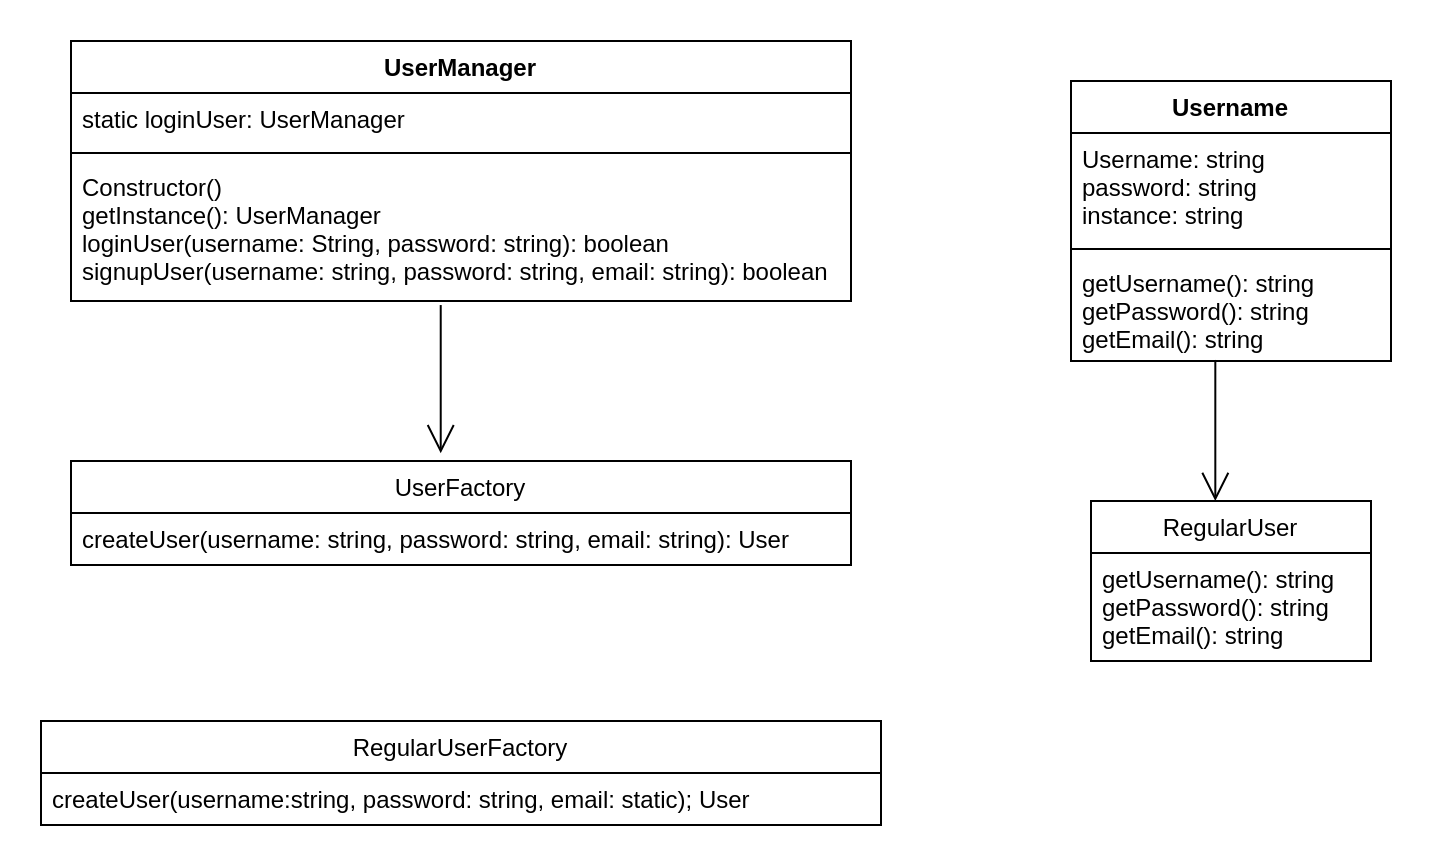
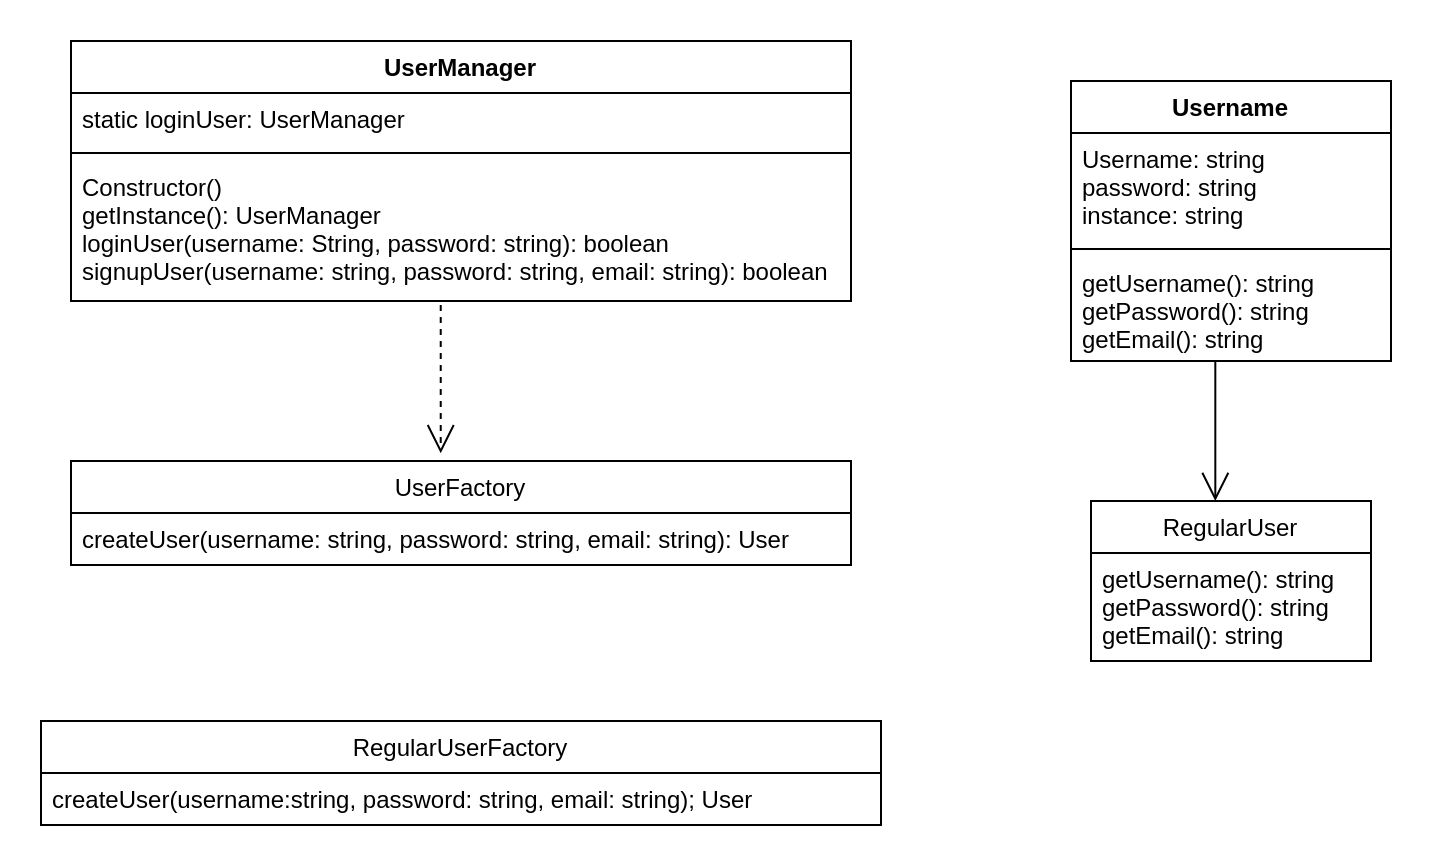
  <mxCell id="0" />
  <mxCell id="1" parent="0" />
  <mxCell id="2" value="UserManager" style="swimlane;fontStyle=1;align=center;verticalAlign=top;childLayout=stackLayout;horizontal=1;startSize=26;horizontalStack=0;resizeParent=1;resizeParentMax=0;resizeLast=0;collapsible=1;marginBottom=0;" vertex="1" parent="1"><mxGeometry x="35" y="20" width="390" height="130" as="geometry" /></mxCell>
  <mxCell id="3" value="static loginUser: UserManager" style="text;strokeColor=none;fillColor=none;align=left;verticalAlign=top;spacingLeft=4;spacingRight=4;overflow=hidden;rotatable=0;points=[[0,0.5],[1,0.5]];portConstraint=eastwest;" vertex="1" parent="2"><mxGeometry y="26" width="390" height="26" as="geometry" /></mxCell>
  <mxCell id="4" value="" style="line;strokeWidth=1;fillColor=none;align=left;verticalAlign=middle;spacingTop=-1;spacingLeft=3;spacingRight=3;rotatable=0;labelPosition=right;points=[];portConstraint=eastwest;strokeColor=inherit;" vertex="1" parent="2"><mxGeometry y="52" width="390" height="8" as="geometry" /></mxCell>
  <mxCell id="5" value="Constructor()&#10;getInstance(): UserManager&#10;loginUser(username: String, password: string): boolean&#10;signupUser(username: string, password: string, email: string): boolean" style="text;strokeColor=none;fillColor=none;align=left;verticalAlign=top;spacingLeft=4;spacingRight=4;overflow=hidden;rotatable=0;points=[[0,0.5],[1,0.5]];portConstraint=eastwest;" vertex="1" parent="2"><mxGeometry y="60" width="390" height="70" as="geometry" /></mxCell>
  <mxCell id="6" value="UserFactory" style="swimlane;fontStyle=0;childLayout=stackLayout;horizontal=1;startSize=26;fillColor=none;horizontalStack=0;resizeParent=1;resizeParentMax=0;resizeLast=0;collapsible=1;marginBottom=0;" vertex="1" parent="1"><mxGeometry x="35" y="230" width="390" height="52" as="geometry" /></mxCell>
  <mxCell id="7" value="createUser(username: string, password: string, email: string): User" style="text;strokeColor=none;fillColor=none;align=left;verticalAlign=top;spacingLeft=4;spacingRight=4;overflow=hidden;rotatable=0;points=[[0,0.5],[1,0.5]];portConstraint=eastwest;" vertex="1" parent="6"><mxGeometry y="26" width="390" height="26" as="geometry" /></mxCell>
  <mxCell id="8" value="RegularUserFactory" style="swimlane;fontStyle=0;childLayout=stackLayout;horizontal=1;startSize=26;fillColor=none;horizontalStack=0;resizeParent=1;resizeParentMax=0;resizeLast=0;collapsible=1;marginBottom=0;" vertex="1" parent="1"><mxGeometry x="20" y="360" width="420" height="52" as="geometry" /></mxCell>
- <mxCell id="9" value="createUser(username:string, password: string, email: static); User" style="text;strokeColor=none;fillColor=none;align=left;verticalAlign=top;spacingLeft=4;spacingRight=4;overflow=hidden;rotatable=0;points=[[0,0.5],[1,0.5]];portConstraint=eastwest;" vertex="1" parent="8"><mxGeometry y="26" width="420" height="26" as="geometry" /></mxCell>
+ <mxCell id="9" value="createUser(username:string, password: string, email: string); User" style="text;strokeColor=none;fillColor=none;align=left;verticalAlign=top;spacingLeft=4;spacingRight=4;overflow=hidden;rotatable=0;points=[[0,0.5],[1,0.5]];portConstraint=eastwest;" vertex="1" parent="8"><mxGeometry y="26" width="420" height="26" as="geometry" /></mxCell>
  <mxCell id="10" value="Username" style="swimlane;fontStyle=1;align=center;verticalAlign=top;childLayout=stackLayout;horizontal=1;startSize=26;horizontalStack=0;resizeParent=1;resizeParentMax=0;resizeLast=0;collapsible=1;marginBottom=0;" vertex="1" parent="1"><mxGeometry x="535" y="40" width="160" height="140" as="geometry" /></mxCell>
  <mxCell id="11" value="Username: string&#10;password: string&#10;instance: string" style="text;strokeColor=none;fillColor=none;align=left;verticalAlign=top;spacingLeft=4;spacingRight=4;overflow=hidden;rotatable=0;points=[[0,0.5],[1,0.5]];portConstraint=eastwest;" vertex="1" parent="10"><mxGeometry y="26" width="160" height="54" as="geometry" /></mxCell>
  <mxCell id="12" value="" style="line;strokeWidth=1;fillColor=none;align=left;verticalAlign=middle;spacingTop=-1;spacingLeft=3;spacingRight=3;rotatable=0;labelPosition=right;points=[];portConstraint=eastwest;strokeColor=inherit;" vertex="1" parent="10"><mxGeometry y="80" width="160" height="8" as="geometry" /></mxCell>
  <mxCell id="13" value="getUsername(): string&#10;getPassword(): string&#10;getEmail(): string" style="text;strokeColor=none;fillColor=none;align=left;verticalAlign=top;spacingLeft=4;spacingRight=4;overflow=hidden;rotatable=0;points=[[0,0.5],[1,0.5]];portConstraint=eastwest;" vertex="1" parent="10"><mxGeometry y="88" width="160" height="52" as="geometry" /></mxCell>
  <mxCell id="14" value="RegularUser" style="swimlane;fontStyle=0;childLayout=stackLayout;horizontal=1;startSize=26;fillColor=none;horizontalStack=0;resizeParent=1;resizeParentMax=0;resizeLast=0;collapsible=1;marginBottom=0;" vertex="1" parent="1"><mxGeometry x="545" y="250" width="140" height="80" as="geometry" /></mxCell>
  <mxCell id="15" value="getUsername(): string&#10;getPassword(): string&#10;getEmail(): string" style="text;strokeColor=none;fillColor=none;align=left;verticalAlign=top;spacingLeft=4;spacingRight=4;overflow=hidden;rotatable=0;points=[[0,0.5],[1,0.5]];portConstraint=eastwest;" vertex="1" parent="14"><mxGeometry y="26" width="140" height="54" as="geometry" /></mxCell>
- <mxCell id="16" value="" style="endArrow=open;endFill=1;endSize=12;html=1;exitX=0.474;exitY=1.029;exitDx=0;exitDy=0;exitPerimeter=0;entryX=0.474;entryY=-0.074;entryDx=0;entryDy=0;entryPerimeter=0;" edge="1" parent="1" source="5" target="6"><mxGeometry width="160" relative="1" as="geometry"><mxPoint x="305" y="210" as="sourcePoint" /><mxPoint x="465" y="210" as="targetPoint" /></mxGeometry></mxCell>
+ <mxCell id="16" value="" style="endArrow=open;endFill=1;endSize=12;html=1;exitX=0.474;exitY=1.029;exitDx=0;exitDy=0;exitPerimeter=0;entryX=0.474;entryY=-0.074;entryDx=0;entryDy=0;entryPerimeter=0;dashed=1;" edge="1" parent="1" source="5" target="6"><mxGeometry width="160" relative="1" as="geometry"><mxPoint x="305" y="210" as="sourcePoint" /><mxPoint x="465" y="210" as="targetPoint" /></mxGeometry></mxCell>
  <mxCell id="17" value="" style="endArrow=open;endFill=1;endSize=12;html=1;exitX=0.451;exitY=0.99;exitDx=0;exitDy=0;exitPerimeter=0;entryX=0.444;entryY=0;entryDx=0;entryDy=0;entryPerimeter=0;" edge="1" parent="1" source="13" target="14"><mxGeometry width="160" relative="1" as="geometry"><mxPoint x="485" y="220" as="sourcePoint" /><mxPoint x="645" y="220" as="targetPoint" /></mxGeometry></mxCell>
